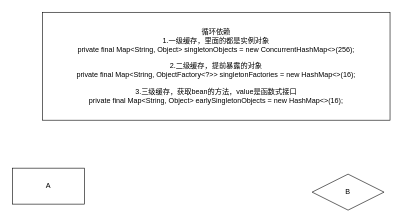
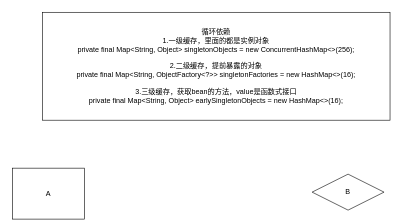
  <mxCell id="0" />
  <mxCell id="1" parent="0" />
  <mxCell id="2" value="循环依赖&lt;br&gt;1.一级缓存，里面的都是实例对象&lt;br&gt;&lt;div&gt;private final Map&amp;lt;String, Object&amp;gt; singletonObjects = new ConcurrentHashMap&amp;lt;&amp;gt;(256);&lt;/div&gt;&lt;div&gt;&lt;br&gt;&lt;/div&gt;&lt;div&gt;2.二级缓存，提前暴露的对象&lt;/div&gt;&lt;div&gt;&lt;span&gt; &lt;/span&gt;private final Map&amp;lt;String, ObjectFactory&amp;lt;?&amp;gt;&amp;gt; singletonFactories = new HashMap&amp;lt;&amp;gt;(16);&lt;/div&gt;&lt;div&gt;&lt;br&gt;&lt;/div&gt;&lt;div&gt;3.三级缓存，获取bean的方法，value是函数式接口&lt;/div&gt;&lt;div&gt;&lt;span&gt; &lt;/span&gt;private final Map&amp;lt;String, Object&amp;gt; earlySingletonObjects = new HashMap&amp;lt;&amp;gt;(16);&lt;/div&gt;" style="rounded=0;whiteSpace=wrap;html=1;" vertex="1" parent="1"><mxGeometry x="70" y="20" width="580" height="180" as="geometry" /></mxCell>
- <mxCell id="3" value="A" style="rounded=0;whiteSpace=wrap;html=1;" vertex="1" parent="1"><mxGeometry x="20" y="280" width="120" height="60" as="geometry" /></mxCell>
+ <mxCell id="3" value="A" style="rounded=0;whiteSpace=wrap;html=1;" vertex="1" parent="1"><mxGeometry x="20" y="280" width="120" height="85" as="geometry" /></mxCell>
  <mxCell id="4" value="B" style="rhombus;whiteSpace=wrap;html=1;" vertex="1" parent="1"><mxGeometry x="520" y="290" width="120" height="60" as="geometry" /></mxCell>
